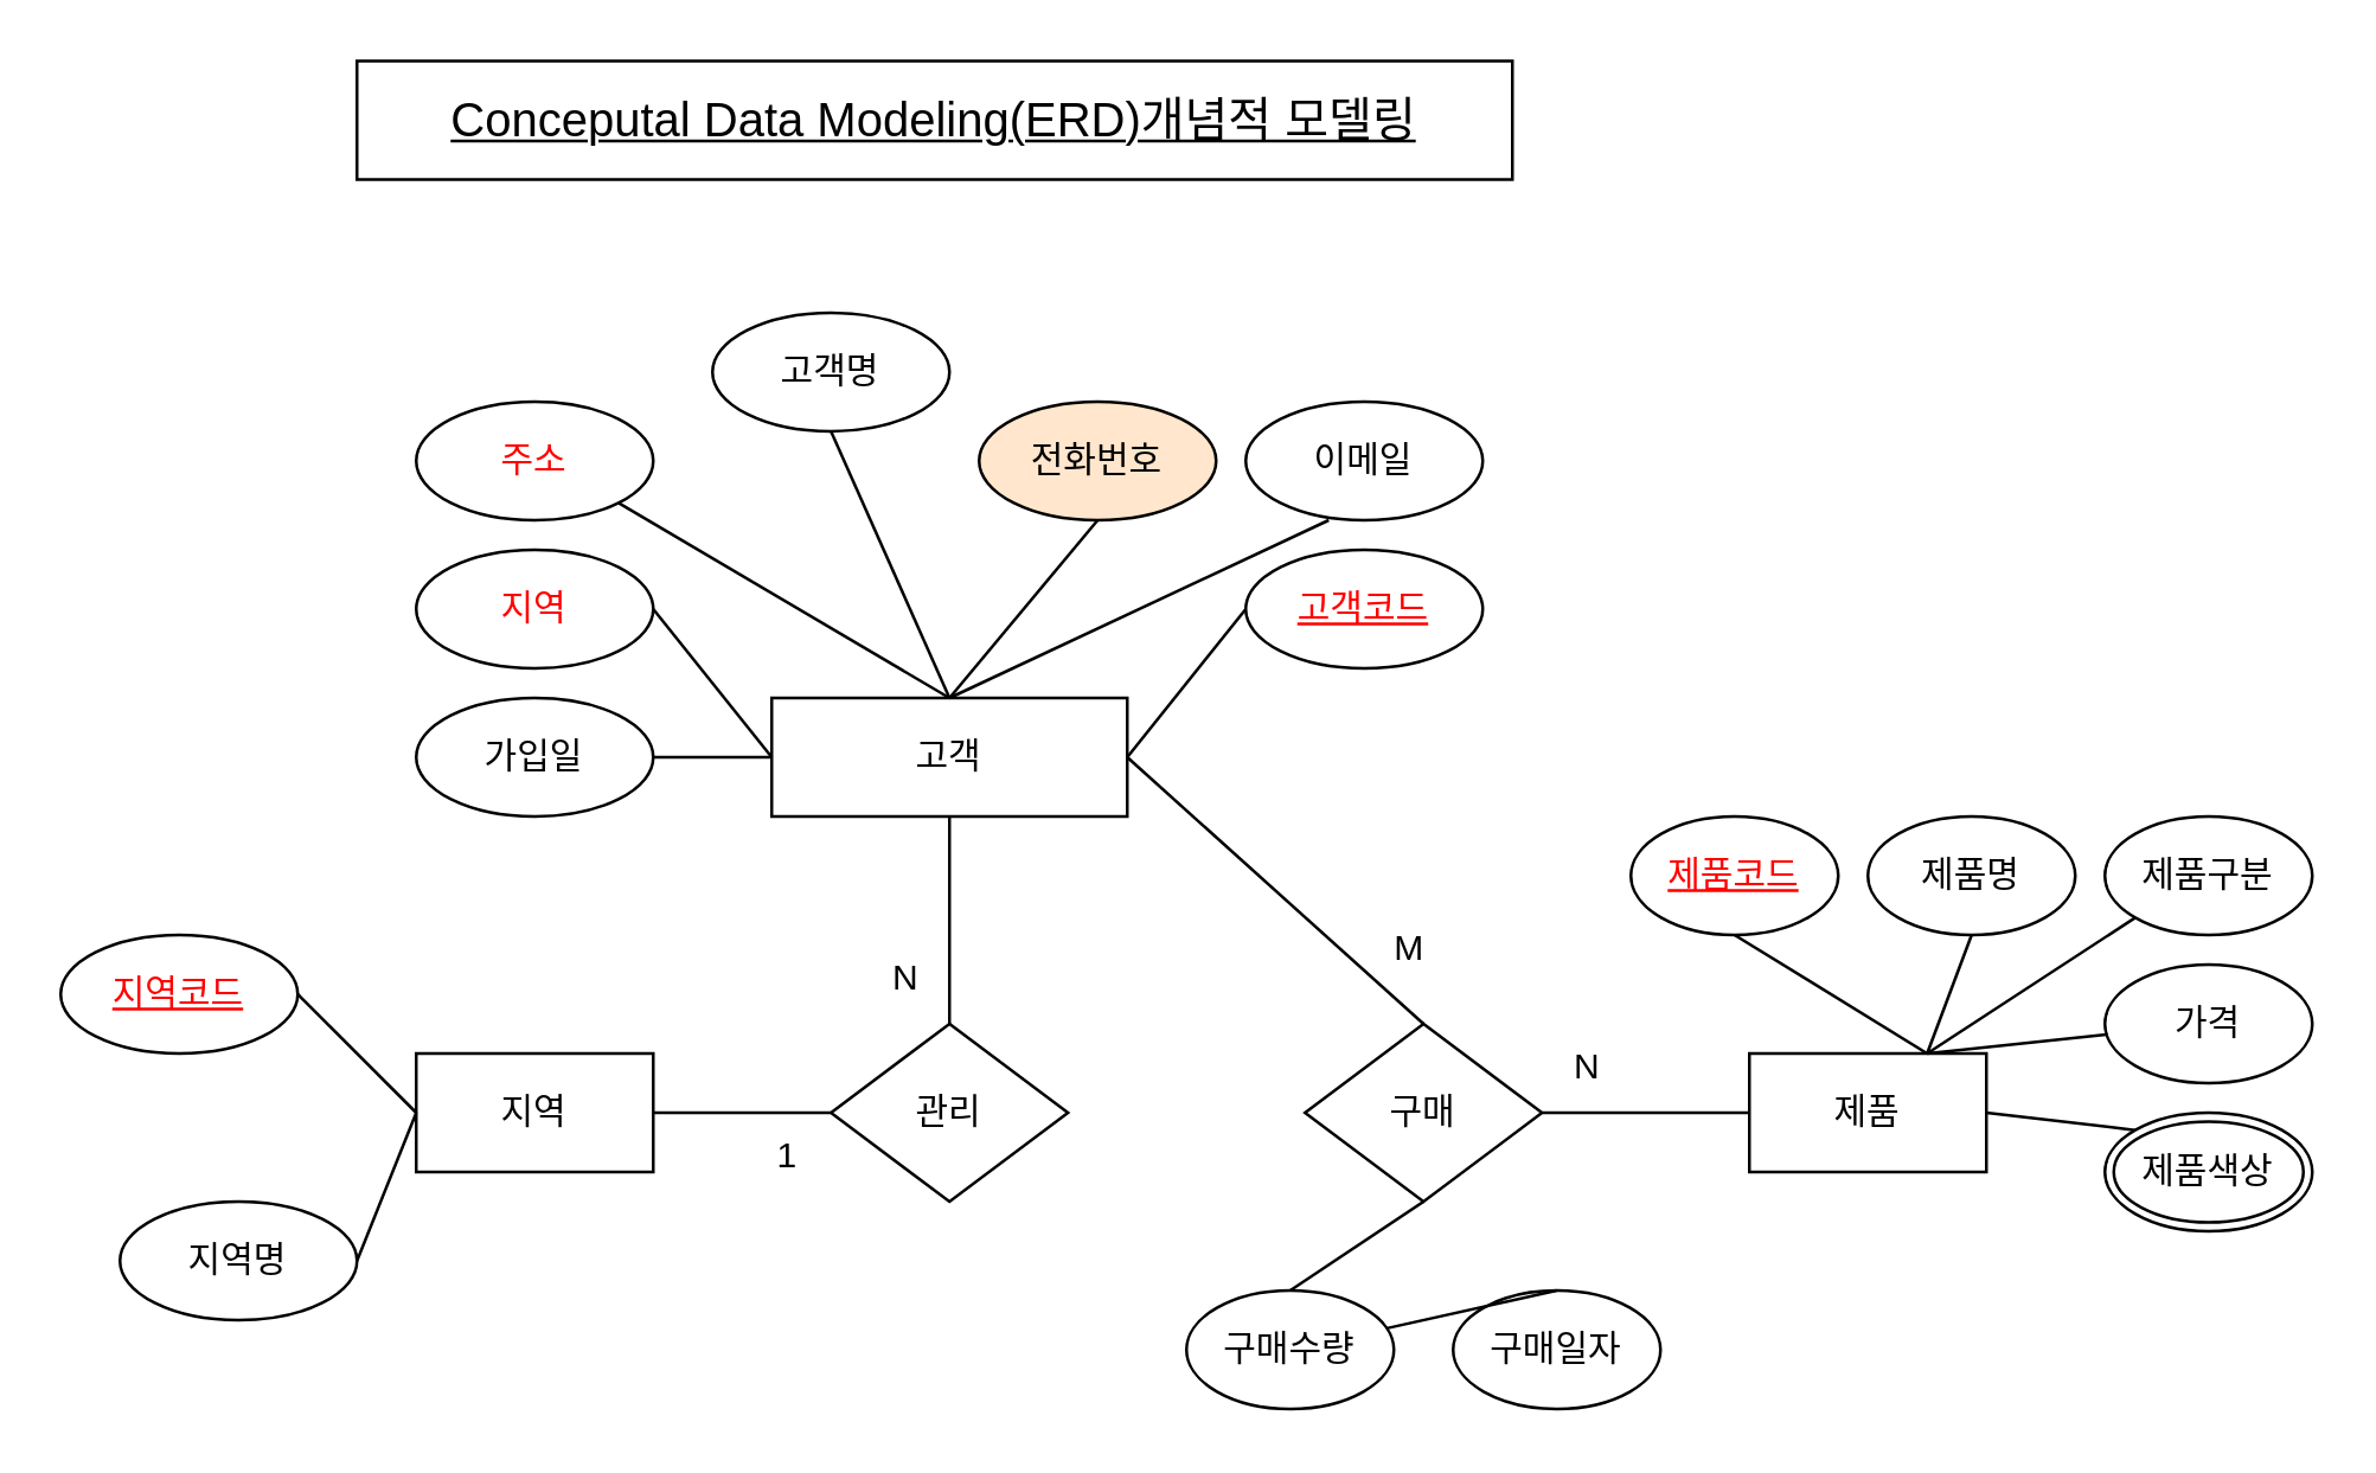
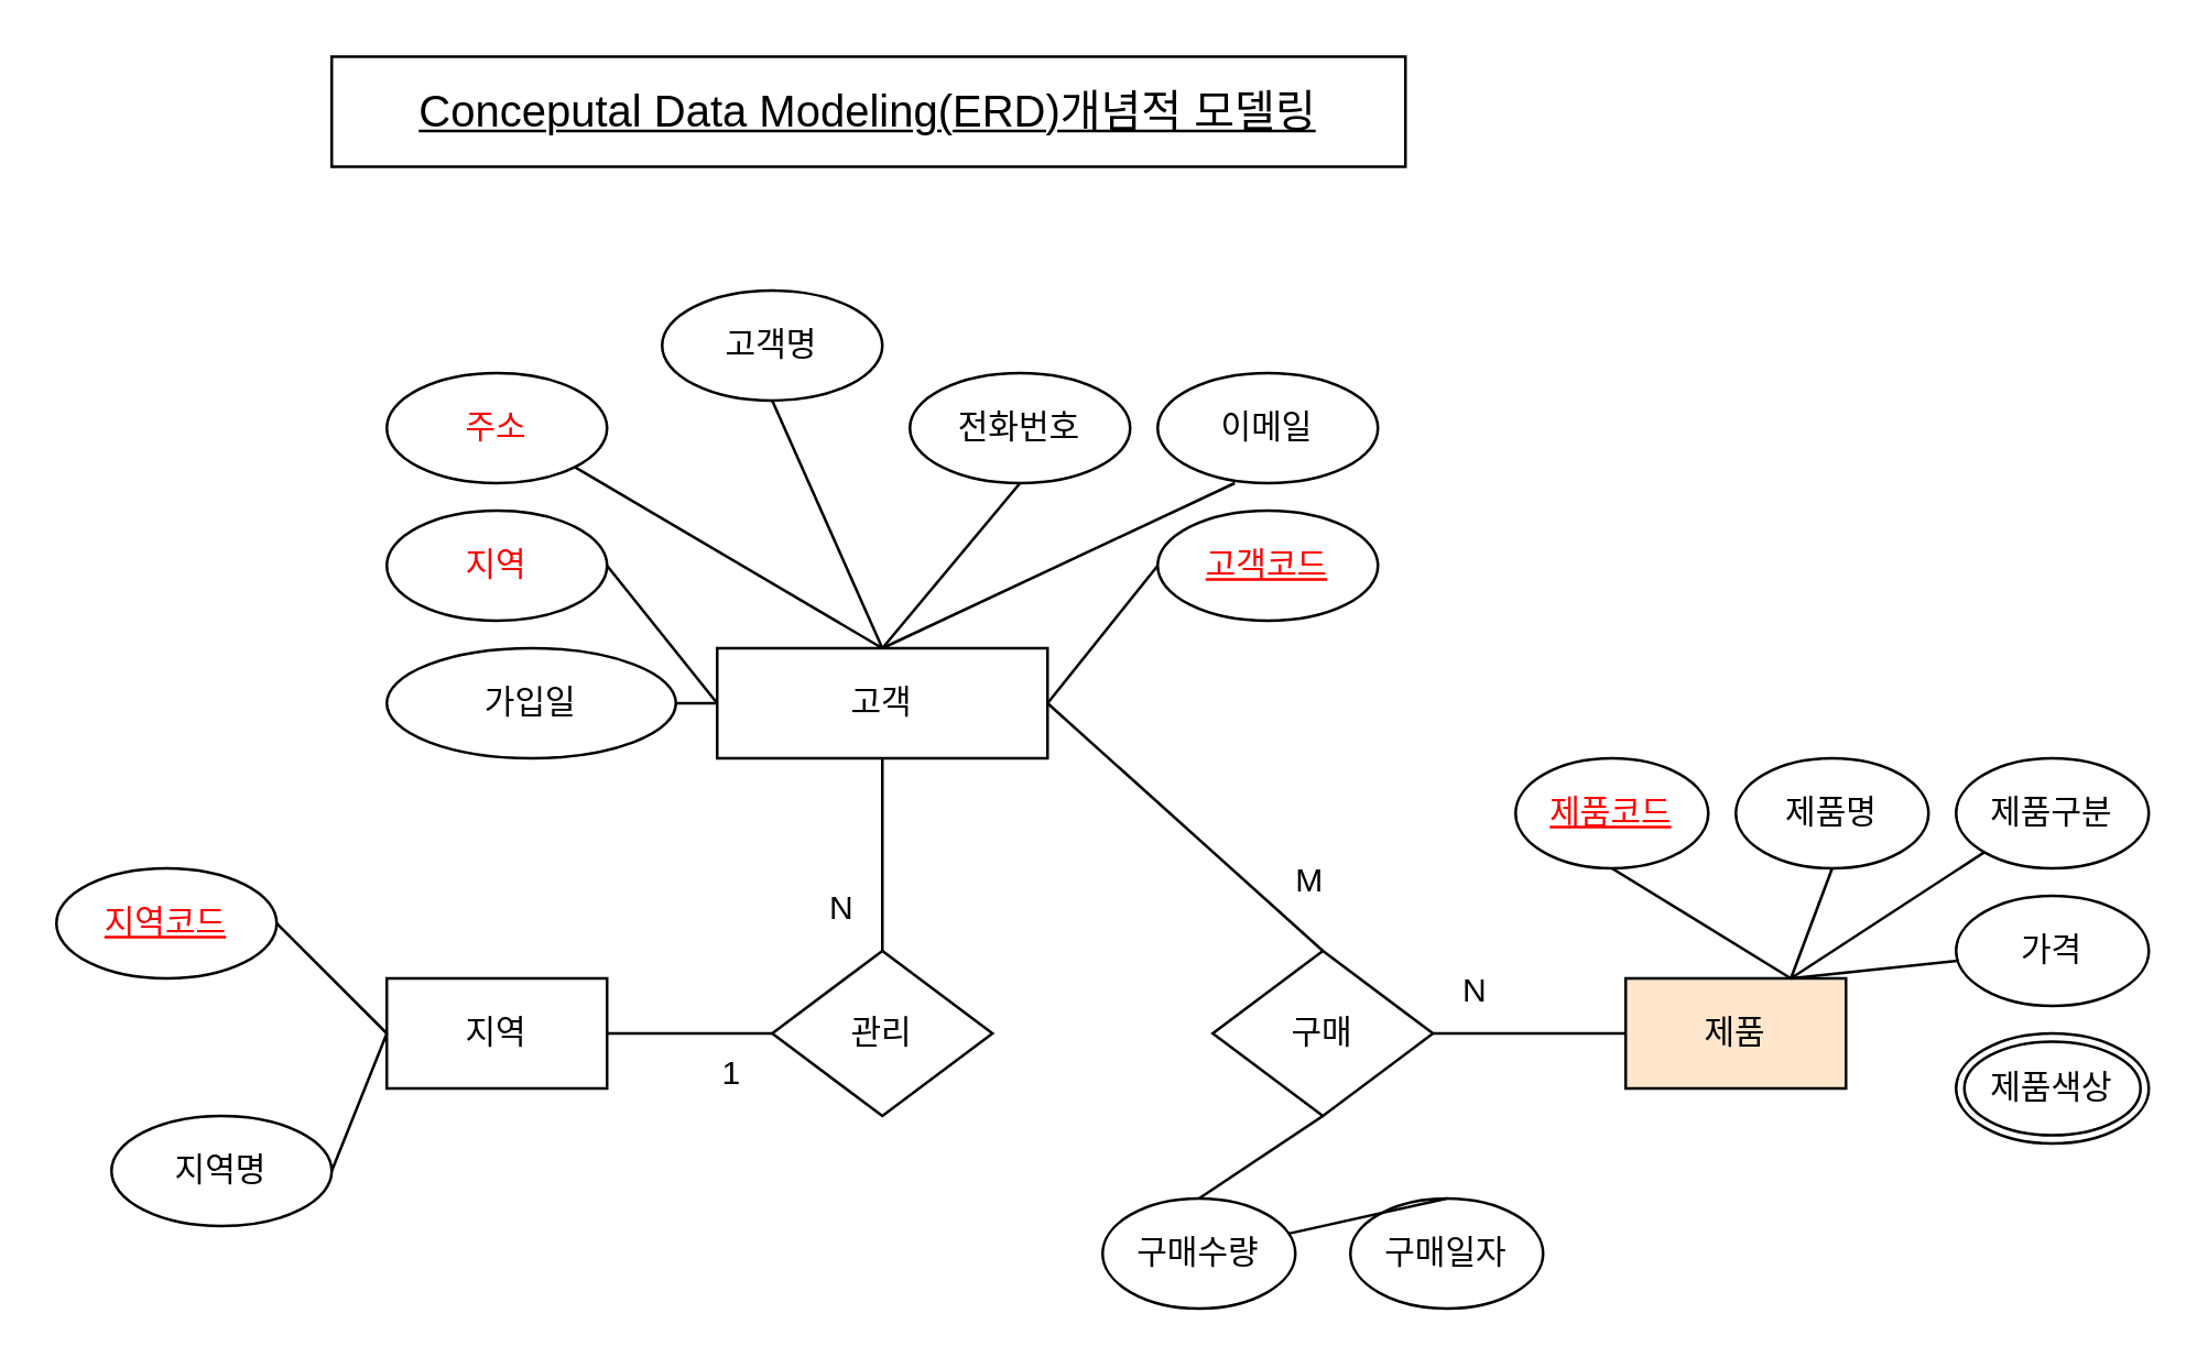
  <mxCell id="0" />
  <mxCell id="1" parent="0" />
  <mxCell id="2" value="고객" style="whiteSpace=wrap;html=1;align=center;" parent="1" vertex="1"><mxGeometry x="260" y="235" width="120" height="40" as="geometry" /></mxCell>
  <mxCell id="3" value="고객명" style="ellipse;whiteSpace=wrap;html=1;align=center;" parent="1" vertex="1"><mxGeometry x="240" y="105" width="80" height="40" as="geometry" /></mxCell>
  <mxCell id="4" value="" style="endArrow=none;html=1;rounded=0;exitX=0.5;exitY=1;exitDx=0;exitDy=0;entryX=0.5;entryY=0;entryDx=0;entryDy=0;" parent="1" source="3" target="2" edge="1"><mxGeometry relative="1" as="geometry"><mxPoint x="300" y="214.41" as="sourcePoint" /><mxPoint x="460" y="214.41" as="targetPoint" /></mxGeometry></mxCell>
- <mxCell id="5" value="전화번호" style="ellipse;whiteSpace=wrap;html=1;align=center;fontStyle=0;fillColor=#ffe6cc;" parent="1" vertex="1"><mxGeometry x="330" y="135" width="80" height="40" as="geometry" /></mxCell>
+ <mxCell id="5" value="전화번호" style="ellipse;whiteSpace=wrap;html=1;align=center;fontStyle=0;" parent="1" vertex="1"><mxGeometry x="330" y="135" width="80" height="40" as="geometry" /></mxCell>
  <mxCell id="6" value="" style="endArrow=none;html=1;rounded=0;entryX=0.5;entryY=1;entryDx=0;entryDy=0;exitX=0.5;exitY=0;exitDx=0;exitDy=0;" parent="1" source="2" target="5" edge="1"><mxGeometry relative="1" as="geometry"><mxPoint x="520" y="195" as="sourcePoint" /><mxPoint x="600" y="365" as="targetPoint" /><Array as="points" /></mxGeometry></mxCell>
  <mxCell id="7" value="주소" style="ellipse;whiteSpace=wrap;html=1;align=center;fontColor=#FF0000;" parent="1" vertex="1"><mxGeometry x="140" y="135" width="80" height="40" as="geometry" /></mxCell>
  <mxCell id="8" value="이메일" style="ellipse;whiteSpace=wrap;html=1;align=center;" parent="1" vertex="1"><mxGeometry x="420" y="135" width="80" height="40" as="geometry" /></mxCell>
  <mxCell id="9" value="" style="endArrow=none;html=1;rounded=0;exitX=0.35;exitY=1;exitDx=0;exitDy=0;entryX=0.5;entryY=0;entryDx=0;entryDy=0;exitPerimeter=0;" parent="1" source="8" target="2" edge="1"><mxGeometry relative="1" as="geometry"><mxPoint x="370" y="165" as="sourcePoint" /><mxPoint x="470" y="224.41" as="targetPoint" /></mxGeometry></mxCell>
  <mxCell id="10" value="지역" style="ellipse;whiteSpace=wrap;html=1;align=center;fontStyle=0;fontColor=#FF0000;" parent="1" vertex="1"><mxGeometry x="140" y="185" width="80" height="40" as="geometry" /></mxCell>
- <mxCell id="11" value="가입일" style="ellipse;whiteSpace=wrap;html=1;align=center;" parent="1" vertex="1"><mxGeometry x="140" y="235" width="80" height="40" as="geometry" /></mxCell>
+ <mxCell id="11" value="가입일" style="ellipse;whiteSpace=wrap;html=1;align=center;" parent="1" vertex="1"><mxGeometry x="140" y="235" width="105" height="40" as="geometry" /></mxCell>
  <mxCell id="12" value="" style="endArrow=none;html=1;rounded=0;exitX=1;exitY=0.5;exitDx=0;exitDy=0;entryX=0;entryY=0.5;entryDx=0;entryDy=0;" parent="1" source="11" target="2" edge="1"><mxGeometry relative="1" as="geometry"><mxPoint x="440" y="365" as="sourcePoint" /><mxPoint x="460" y="215" as="targetPoint" /></mxGeometry></mxCell>
  <mxCell id="13" value="" style="endArrow=none;html=1;rounded=0;exitX=1;exitY=1;exitDx=0;exitDy=0;entryX=0.5;entryY=0;entryDx=0;entryDy=0;" parent="1" source="7" target="2" edge="1"><mxGeometry relative="1" as="geometry"><mxPoint x="440" y="365" as="sourcePoint" /><mxPoint x="600" y="365" as="targetPoint" /></mxGeometry></mxCell>
  <mxCell id="14" value="" style="endArrow=none;html=1;rounded=0;exitX=1;exitY=0.5;exitDx=0;exitDy=0;entryX=0;entryY=0.5;entryDx=0;entryDy=0;" parent="1" source="10" target="2" edge="1"><mxGeometry relative="1" as="geometry"><mxPoint x="440" y="365" as="sourcePoint" /><mxPoint x="460" y="215" as="targetPoint" /></mxGeometry></mxCell>
  <mxCell id="15" value="고객코드" style="ellipse;whiteSpace=wrap;html=1;align=center;fontStyle=4;fontColor=#FF0000;" parent="1" vertex="1"><mxGeometry x="420" y="185" width="80" height="40" as="geometry" /></mxCell>
  <mxCell id="16" value="" style="endArrow=none;html=1;rounded=0;exitX=1;exitY=0.5;exitDx=0;exitDy=0;entryX=0;entryY=0.5;entryDx=0;entryDy=0;" parent="1" source="2" target="15" edge="1"><mxGeometry relative="1" as="geometry"><mxPoint x="440" y="365" as="sourcePoint" /><mxPoint x="600" y="365" as="targetPoint" /></mxGeometry></mxCell>
  <mxCell id="17" value="지역" style="rounded=0;whiteSpace=wrap;html=1;" parent="1" vertex="1"><mxGeometry x="140" y="355" width="80" height="40" as="geometry" /></mxCell>
  <mxCell id="18" value="지역코드" style="ellipse;whiteSpace=wrap;html=1;align=center;fontStyle=4;fontColor=#ff0000;verticalAlign=middle;" parent="1" vertex="1"><mxGeometry x="20" y="315" width="80" height="40" as="geometry" /></mxCell>
  <mxCell id="19" value="지역명" style="ellipse;whiteSpace=wrap;html=1;align=center;fontStyle=0" parent="1" vertex="1"><mxGeometry x="40" y="405" width="80" height="40" as="geometry" /></mxCell>
  <mxCell id="20" value="" style="endArrow=none;html=1;rounded=0;exitX=1;exitY=0.5;exitDx=0;exitDy=0;entryX=0;entryY=0.5;entryDx=0;entryDy=0;" parent="1" source="19" target="17" edge="1"><mxGeometry relative="1" as="geometry"><mxPoint x="350" y="625" as="sourcePoint" /><mxPoint x="450" y="585" as="targetPoint" /></mxGeometry></mxCell>
  <mxCell id="21" value="" style="endArrow=none;html=1;rounded=0;exitX=1;exitY=0.5;exitDx=0;exitDy=0;entryX=0;entryY=0.5;entryDx=0;entryDy=0;" parent="1" source="18" target="17" edge="1"><mxGeometry relative="1" as="geometry"><mxPoint x="430" y="545" as="sourcePoint" /><mxPoint x="460" y="515" as="targetPoint" /><Array as="points" /></mxGeometry></mxCell>
- <mxCell id="22" value="제품" style="rounded=0;whiteSpace=wrap;html=1;" parent="1" vertex="1"><mxGeometry x="590" y="355" width="80" height="40" as="geometry" /></mxCell>
+ <mxCell id="22" value="제품" style="rounded=0;whiteSpace=wrap;html=1;fillColor=#ffe6cc;" parent="1" vertex="1"><mxGeometry x="590" y="355" width="80" height="40" as="geometry" /></mxCell>
  <mxCell id="23" value="&lt;font&gt;제품코드&lt;/font&gt;" style="ellipse;whiteSpace=wrap;html=1;align=center;fontStyle=4;fontColor=#FF0000;verticalAlign=middle;" parent="1" vertex="1"><mxGeometry x="550" y="275" width="70" height="40" as="geometry" /></mxCell>
  <mxCell id="24" value="가격" style="ellipse;whiteSpace=wrap;html=1;align=center;fontStyle=0" parent="1" vertex="1"><mxGeometry x="710" y="325" width="70" height="40" as="geometry" /></mxCell>
  <mxCell id="25" value="제품명" style="ellipse;whiteSpace=wrap;html=1;align=center;fontStyle=0" parent="1" vertex="1"><mxGeometry x="630" y="275" width="70" height="40" as="geometry" /></mxCell>
  <mxCell id="26" value="제품색상" style="ellipse;shape=doubleEllipse;margin=3;whiteSpace=wrap;html=1;align=center;" parent="1" vertex="1"><mxGeometry x="710" y="375" width="70" height="40" as="geometry" /></mxCell>
  <mxCell id="27" value="제품구분" style="ellipse;whiteSpace=wrap;html=1;align=center;fontStyle=0" parent="1" vertex="1"><mxGeometry x="710" y="275" width="70" height="40" as="geometry" /></mxCell>
- <mxCell id="28" value="" style="endArrow=none;html=1;rounded=0;exitX=1;exitY=0.5;exitDx=0;exitDy=0;entryX=0;entryY=0;entryDx=0;entryDy=0;" parent="1" source="22" target="26" edge="1"><mxGeometry relative="1" as="geometry"><mxPoint x="680" y="495" as="sourcePoint" /><mxPoint x="780" y="485" as="targetPoint" /><Array as="points" /></mxGeometry></mxCell>
  <mxCell id="29" value="" style="endArrow=none;html=1;rounded=0;exitX=0.75;exitY=0;exitDx=0;exitDy=0;entryX=0;entryY=1;entryDx=0;entryDy=0;" parent="1" source="22" target="27" edge="1"><mxGeometry relative="1" as="geometry"><mxPoint x="690" y="375" as="sourcePoint" /><mxPoint x="772" y="349" as="targetPoint" /></mxGeometry></mxCell>
  <mxCell id="30" value="" style="endArrow=none;html=1;rounded=0;entryX=0.5;entryY=1;entryDx=0;entryDy=0;exitX=0.75;exitY=0;exitDx=0;exitDy=0;" parent="1" source="22" target="25" edge="1"><mxGeometry relative="1" as="geometry"><mxPoint x="680" y="395" as="sourcePoint" /><mxPoint x="736" y="355" as="targetPoint" /></mxGeometry></mxCell>
  <mxCell id="31" value="" style="endArrow=none;html=1;rounded=0;exitX=0.75;exitY=0;exitDx=0;exitDy=0;" parent="1" source="22" target="24" edge="1"><mxGeometry relative="1" as="geometry"><mxPoint x="680" y="395" as="sourcePoint" /><mxPoint x="762" y="369" as="targetPoint" /></mxGeometry></mxCell>
  <mxCell id="32" value="" style="endArrow=none;html=1;rounded=0;exitX=0.75;exitY=0;exitDx=0;exitDy=0;entryX=0.5;entryY=1;entryDx=0;entryDy=0;" parent="1" source="22" target="23" edge="1"><mxGeometry relative="1" as="geometry"><mxPoint x="514" y="398" as="sourcePoint" /><mxPoint x="596" y="372" as="targetPoint" /></mxGeometry></mxCell>
  <mxCell id="33" value="관리" style="rhombus;whiteSpace=wrap;html=1;" parent="1" vertex="1"><mxGeometry x="280" y="345" width="80" height="60" as="geometry" /></mxCell>
  <mxCell id="34" value="" style="endArrow=none;html=1;rounded=0;exitX=1;exitY=0.5;exitDx=0;exitDy=0;entryX=0;entryY=0.5;entryDx=0;entryDy=0;" parent="1" source="17" target="33" edge="1"><mxGeometry relative="1" as="geometry"><mxPoint x="310" y="375" as="sourcePoint" /><mxPoint x="380" y="455" as="targetPoint" /></mxGeometry></mxCell>
  <mxCell id="35" value="" style="endArrow=none;html=1;rounded=0;exitX=0.5;exitY=1;exitDx=0;exitDy=0;entryX=0.5;entryY=0;entryDx=0;entryDy=0;" parent="1" source="2" target="33" edge="1"><mxGeometry relative="1" as="geometry"><mxPoint x="350" y="385" as="sourcePoint" /><mxPoint x="420" y="385" as="targetPoint" /></mxGeometry></mxCell>
  <mxCell id="36" value="구매" style="rhombus;whiteSpace=wrap;html=1;" parent="1" vertex="1"><mxGeometry x="440" y="345" width="80" height="60" as="geometry" /></mxCell>
  <mxCell id="37" value="" style="endArrow=none;html=1;rounded=0;exitX=1;exitY=0.5;exitDx=0;exitDy=0;entryX=0.5;entryY=0;entryDx=0;entryDy=0;" parent="1" source="2" target="36" edge="1"><mxGeometry relative="1" as="geometry"><mxPoint x="530" y="245" as="sourcePoint" /><mxPoint x="430" y="355" as="targetPoint" /></mxGeometry></mxCell>
  <mxCell id="38" value="" style="endArrow=none;html=1;rounded=0;exitX=0;exitY=0.5;exitDx=0;exitDy=0;entryX=1;entryY=0.5;entryDx=0;entryDy=0;" parent="1" source="22" target="36" edge="1"><mxGeometry relative="1" as="geometry"><mxPoint x="530" y="245" as="sourcePoint" /><mxPoint x="540" y="355" as="targetPoint" /></mxGeometry></mxCell>
  <mxCell id="39" value="구매일자" style="ellipse;whiteSpace=wrap;html=1;align=center;fontStyle=0" parent="1" vertex="1"><mxGeometry x="490" y="435" width="70" height="40" as="geometry" /></mxCell>
  <mxCell id="40" value="구매수량" style="ellipse;whiteSpace=wrap;html=1;align=center;fontStyle=0" parent="1" vertex="1"><mxGeometry x="400" y="435" width="70" height="40" as="geometry" /></mxCell>
  <mxCell id="41" value="" style="endArrow=none;html=1;rounded=0;exitX=0.5;exitY=0;exitDx=0;exitDy=0;entryX=0.5;entryY=1;entryDx=0;entryDy=0;" parent="1" source="40" target="36" edge="1"><mxGeometry relative="1" as="geometry"><mxPoint x="630" y="405" as="sourcePoint" /><mxPoint x="580" y="385" as="targetPoint" /></mxGeometry></mxCell>
  <mxCell id="42" value="" style="endArrow=none;html=1;rounded=0;exitX=0.5;exitY=0;exitDx=0;exitDy=0;" parent="1" source="39" target="40" edge="1"><mxGeometry relative="1" as="geometry"><mxPoint x="640" y="415" as="sourcePoint" /><mxPoint x="590" y="395" as="targetPoint" /></mxGeometry></mxCell>
  <mxCell id="43" value="&lt;font style=&quot;font-size: 16px;&quot;&gt;Conceputal Data Modeling(ERD)개념적 모델링&lt;/font&gt;" style="whiteSpace=wrap;html=1;align=center;fontStyle=4" parent="1" vertex="1"><mxGeometry x="120" y="20" width="390" height="40" as="geometry" /></mxCell>
  <mxCell id="44" value="N" style="text;html=1;align=center;verticalAlign=middle;resizable=0;points=[];autosize=1;strokeColor=none;fillColor=none;" parent="1" vertex="1"><mxGeometry x="290" y="315" width="30" height="30" as="geometry" /></mxCell>
  <mxCell id="45" value="1" style="text;html=1;align=center;verticalAlign=middle;resizable=0;points=[];autosize=1;strokeColor=none;fillColor=none;" parent="1" vertex="1"><mxGeometry x="250" y="375" width="30" height="30" as="geometry" /></mxCell>
  <mxCell id="46" value="N" style="text;html=1;align=center;verticalAlign=middle;resizable=0;points=[];autosize=1;strokeColor=none;fillColor=none;" parent="1" vertex="1"><mxGeometry x="520" y="345" width="30" height="30" as="geometry" /></mxCell>
  <mxCell id="47" value="M" style="text;html=1;align=center;verticalAlign=middle;resizable=0;points=[];autosize=1;strokeColor=none;fillColor=none;" parent="1" vertex="1"><mxGeometry x="460" y="305" width="30" height="30" as="geometry" /></mxCell>
